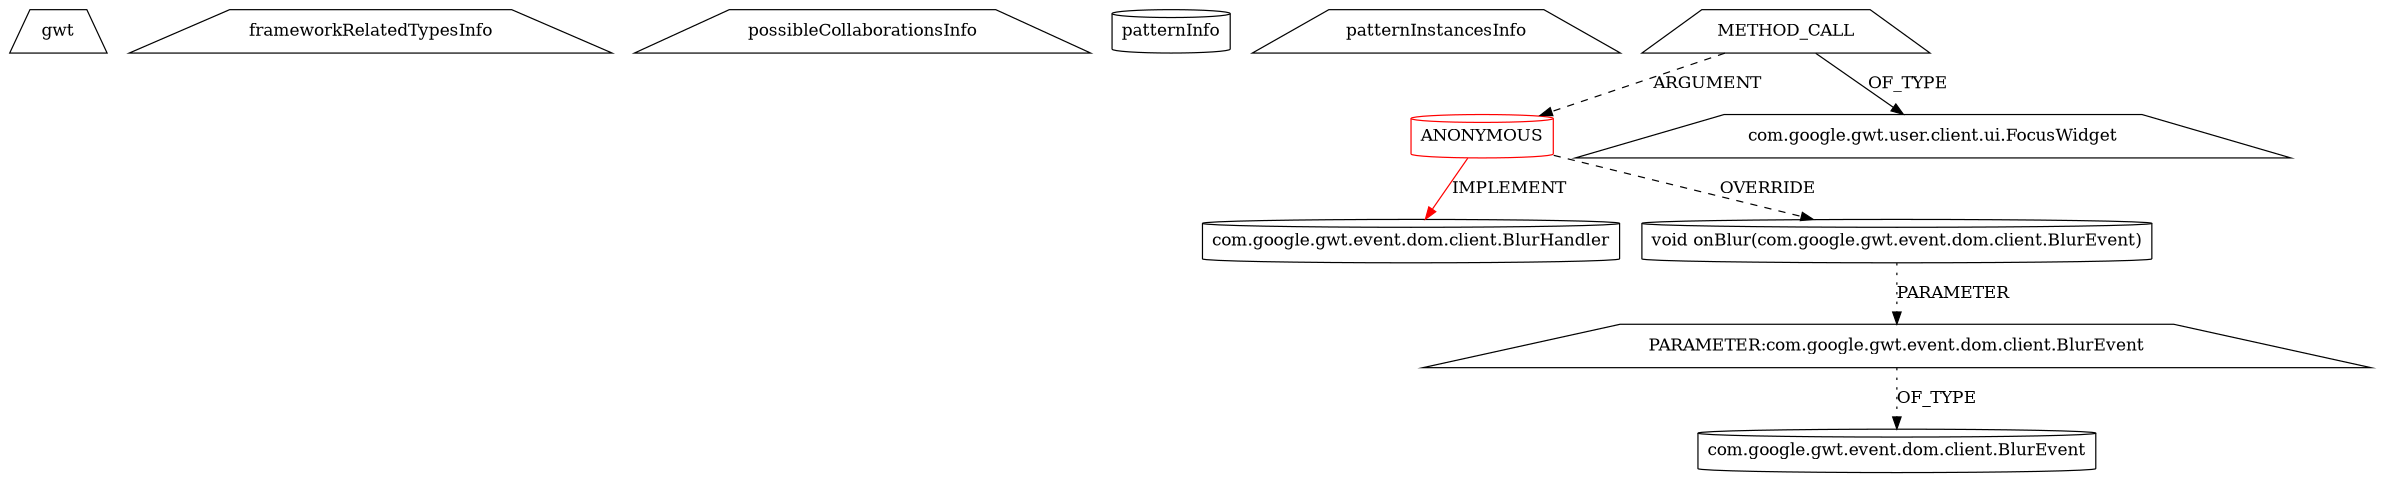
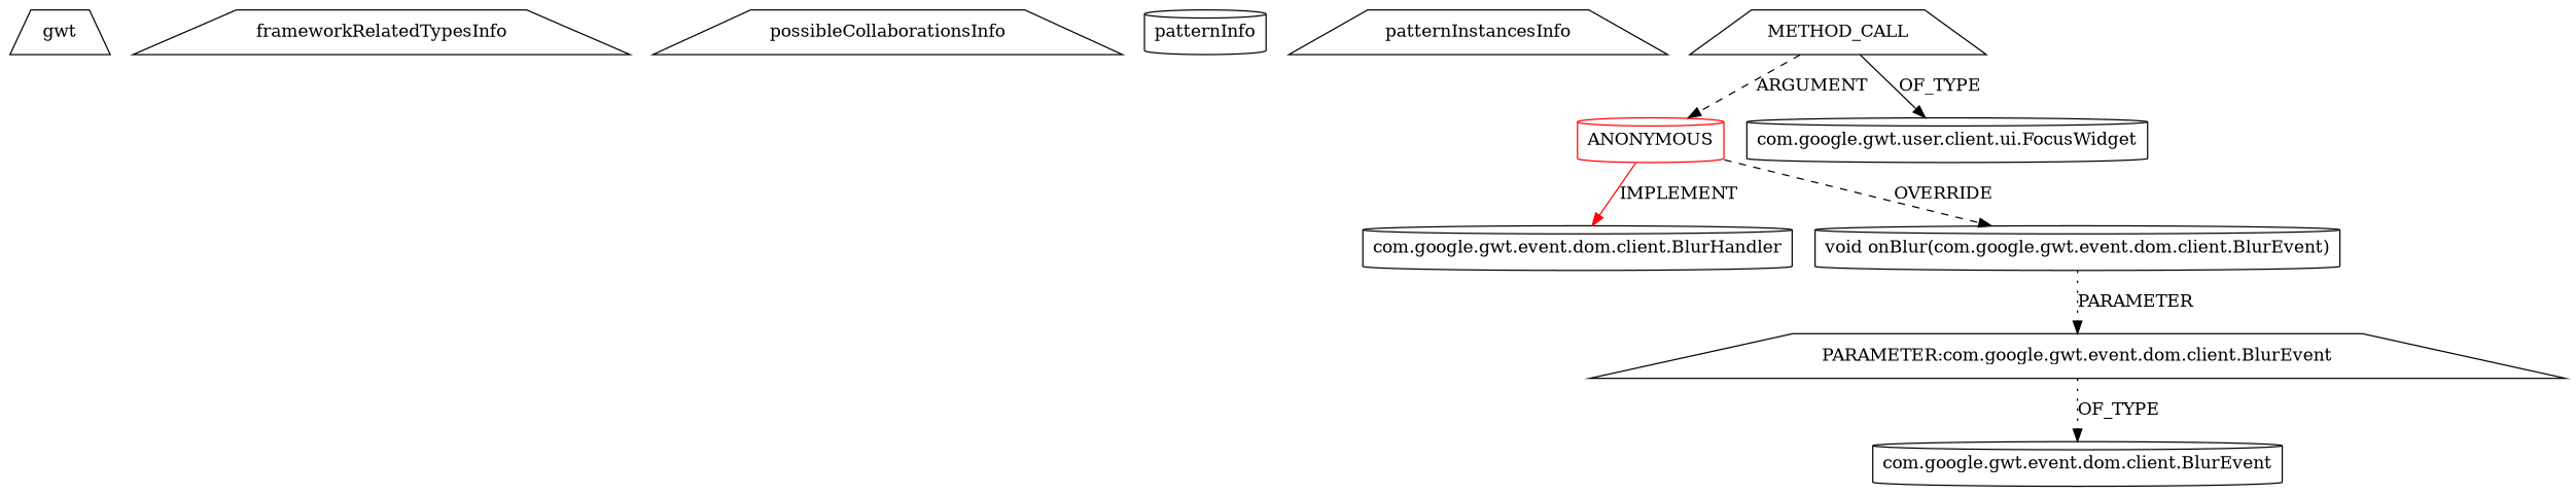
  digraph {
    node [shape=trapezium isFrameworkType=false]
    edge [style=solid]
    n1 [category=pattern graphId=1061 isAnonymous=true label=gwt possibleRelation=false isFrameworkType=""]
    frameworkRelatedTypesInfo [0="com.google.gwt.event.dom.client.BlurHandler" isFrameworkType=""]
    possibleCollaborationsInfo [isFrameworkType=""]
    patternInfo [frequency=3.0 patternRootClient=0 shape=cylinder isFrameworkType=""]
    patternInstancesInfo [0="cbopp-gwt-taglist~/cbopp-gwt-taglist/gwt-taglist-master/src/main/java/com/virilis_software/gwt/taglist/client/comp/taglist/TagListView.java~void initInputText()~1044" 1="Legioth-zxcvbn-gwt~/Legioth-zxcvbn-gwt/zxcvbn-gwt-master/src/org/vaadin/leif/zxcvbn/client/TextBoxInterceptor.java~void TextBoxInterceptor(com.google.gwt.user.client.ui.TextBoxBase,org.vaadin.leif.zxcvbn.client.ZxcvbnIndicator)~176" 2="ghillairet-gef-gwt~/ghillairet-gef-gwt/gef-gwt-master/src/main/java/org/eclipse/swt/widgets/Text.java~void Text(main.java.org.eclipse.swt.widgets.Composite,int)~1378" isFrameworkType=""]
    n6 [label="com.google.gwt.event.dom.client.BlurHandler" shape=cylinder vertexType=FRAMEWORK_INTERFACE_TYPE]
    n7 [color=red label=ANONYMOUS shape=cylinder vertexType=ROOT_ANONYMOUS_DECLARATION]
    n8 [label="void onBlur(com.google.gwt.event.dom.client.BlurEvent)" shape=cylinder vertexType=OVERRIDING_METHOD_DECLARATION]
    n9 [label="PARAMETER:com.google.gwt.event.dom.client.BlurEvent" vertexType=PARAMETER_DECLARATION]
    n10 [label=METHOD_CALL vertexType=OUTSIDE_CALL]
-   n11 [label="com.google.gwt.user.client.ui.FocusWidget" vertexType=FRAMEWORK_CLASS_TYPE]
+   n11 [label="com.google.gwt.user.client.ui.FocusWidget" shape=cylinder vertexType=FRAMEWORK_CLASS_TYPE]
    n12 [label="com.google.gwt.event.dom.client.BlurEvent" shape=cylinder vertexType=FRAMEWORK_CLASS_TYPE]
    n7 -> n6 [color=red label=IMPLEMENT]
    n7 -> n8 [label=OVERRIDE style=dashed]
    n8 -> n9 [label=PARAMETER style=dotted]
    n9 -> n12 [label=OF_TYPE style=dotted]
    n10 -> n7 [label=ARGUMENT style=dashed]
    n10 -> n11 [label=OF_TYPE]
  }
